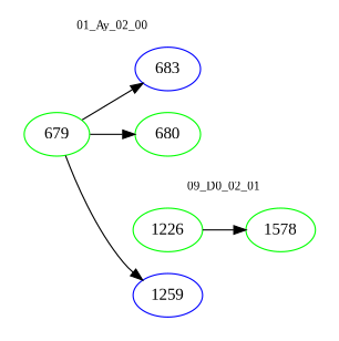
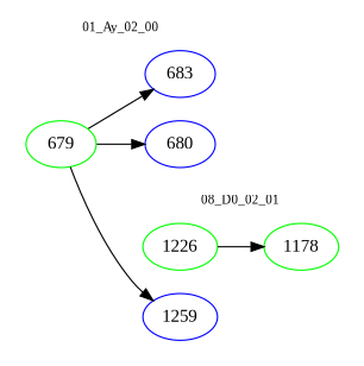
  digraph {
    fontname="Liberation Serif"
    rankdir=LR
    node [color=green fontname="Liberation Serif"]
    edge [color=black fontname="Liberation Serif"]
    n1 [label=679]
-   n2 [label=680]
+   n2 [color=blue label=680]
    n3 [color=blue label=683]
    n4 [label=1226]
-   n5 [label=1578]
+   n5 [label=1178]
    n6 [color=blue label=1259]
    subgraph cluster_1 {
      color=white
      fontsize=10
      label="01_Ay_02_00"
      n1
      n2
      n3
    }
    subgraph cluster_2 {
      color=white
      fontsize=10
-     label="09_D0_02_01"
+     label="08_D0_02_01"
      n4
      n5
      n6
    }
    n1 -> n2
    n1 -> n3
    n1 -> n6
    n4 -> n5
  }
